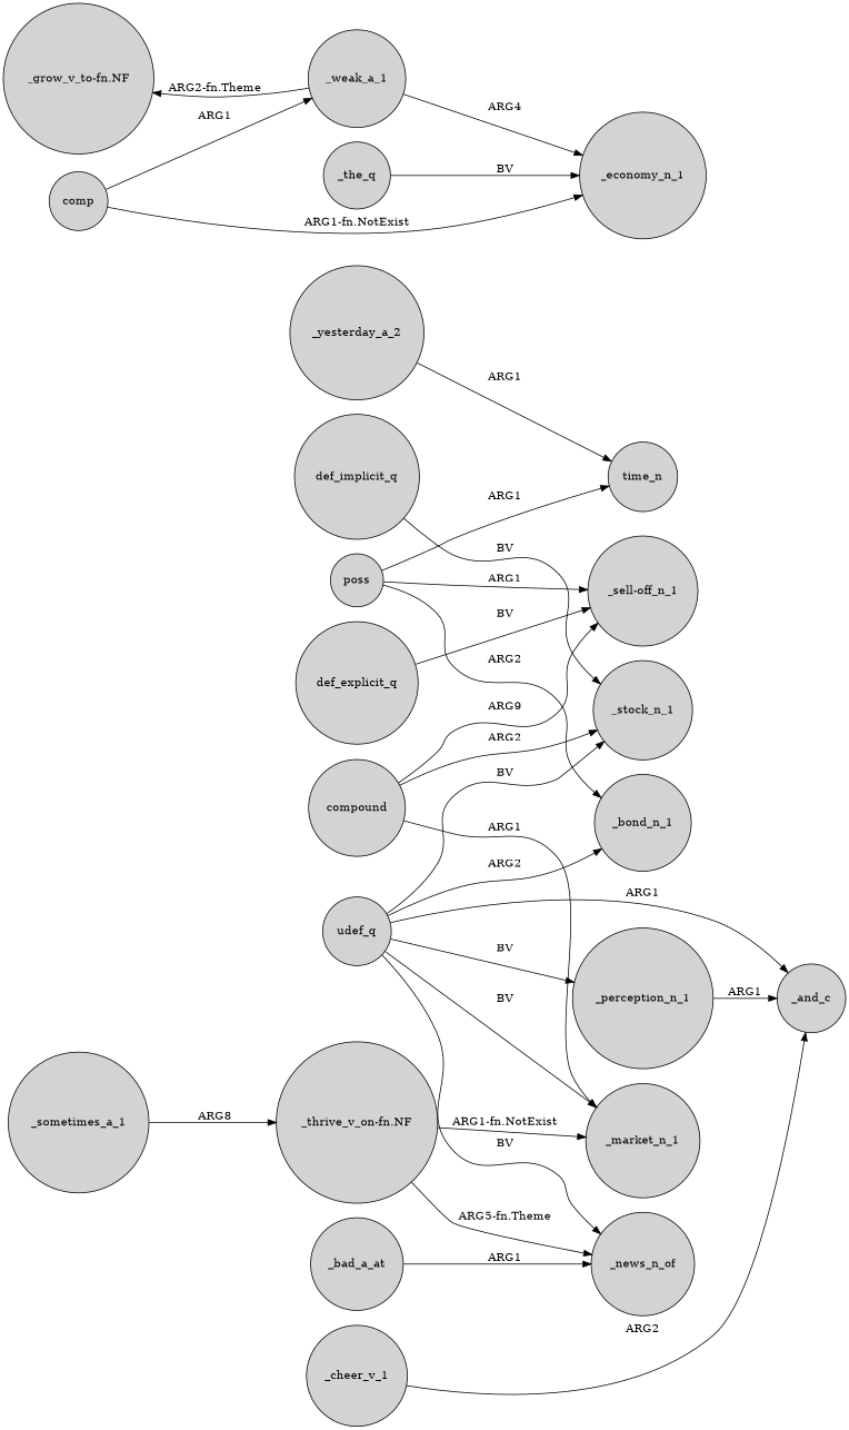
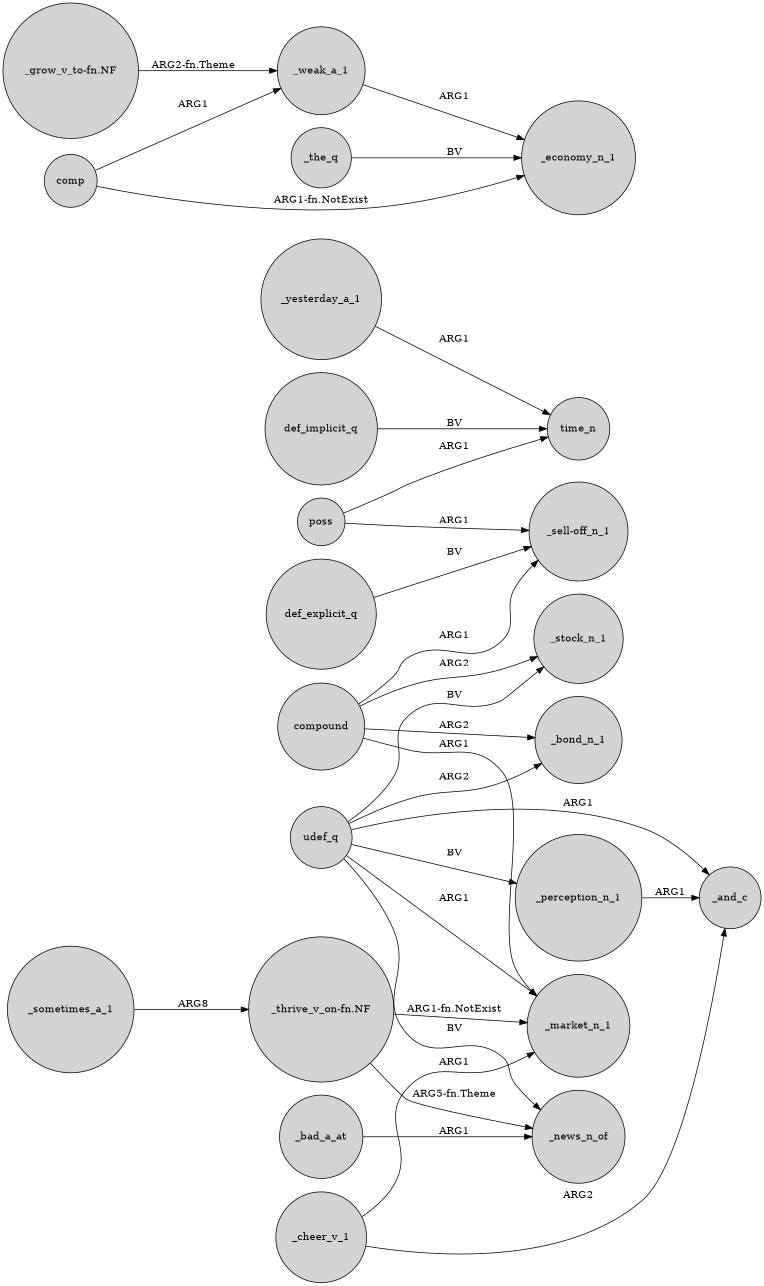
  digraph {
    rankdir=LR
    node [shape=circle style=filled]
-   _yesterday_a_1 [label=_yesterday_a_2]
+   _yesterday_a_1
    time_n
    "_thrive_v_on-fn.NF"
    _news_n_of
    _market_n_1
    "_grow_v_to-fn.NF"
    _weak_a_1
    _economy_n_1
    _cheer_v_1
    _and_c
    _perception_n_1
    _the_q
    poss
    "_sell-off_n_1"
    udef_q
    _stock_n_1
    _bond_n_1
    _bad_a_at
    compound
    _sometimes_a_1
    comp
    def_explicit_q
    def_implicit_q
    _yesterday_a_1 -> time_n [label=ARG1]
    "_thrive_v_on-fn.NF" -> _news_n_of [label="ARG5-fn.Theme"]
    "_thrive_v_on-fn.NF" -> _market_n_1 [label="ARG1-fn.NotExist"]
-   _weak_a_1 -> "_grow_v_to-fn.NF" [label="ARG2-fn.Theme"]
-   _weak_a_1 -> _economy_n_1 [label=ARG4]
+   "_grow_v_to-fn.NF" -> _weak_a_1 [label="ARG2-fn.Theme"]
+   _weak_a_1 -> _economy_n_1 [label=ARG1]
+   _cheer_v_1 -> _market_n_1 [label=ARG1]
    _cheer_v_1 -> _and_c [label=ARG2]
    _perception_n_1 -> _and_c [label=ARG1]
    _the_q -> _economy_n_1 [label=BV]
    poss -> time_n [label=ARG1]
    poss -> "_sell-off_n_1" [label=ARG1]
    udef_q -> _news_n_of [label=BV]
-   udef_q -> _market_n_1 [label=BV]
+   udef_q -> _market_n_1 [label=ARG1]
    udef_q -> _and_c [label=ARG1]
    udef_q -> _perception_n_1 [label=BV]
    udef_q -> _stock_n_1 [label=BV]
    udef_q -> _bond_n_1 [label=ARG2]
    _bad_a_at -> _news_n_of [label=ARG1]
    compound -> _market_n_1 [label=ARG1]
-   compound -> "_sell-off_n_1" [label=ARG9]
+   compound -> "_sell-off_n_1" [label=ARG1]
    compound -> _stock_n_1 [label=ARG2]
-   poss -> _bond_n_1 [label=ARG2]
+   compound -> _bond_n_1 [label=ARG2]
    _sometimes_a_1 -> "_thrive_v_on-fn.NF" [label=ARG8]
    comp -> _weak_a_1 [label=ARG1]
    comp -> _economy_n_1 [label="ARG1-fn.NotExist"]
    def_explicit_q -> "_sell-off_n_1" [label=BV]
-   def_implicit_q -> _stock_n_1 [label=BV]
+   def_implicit_q -> time_n [label=BV]
  }
